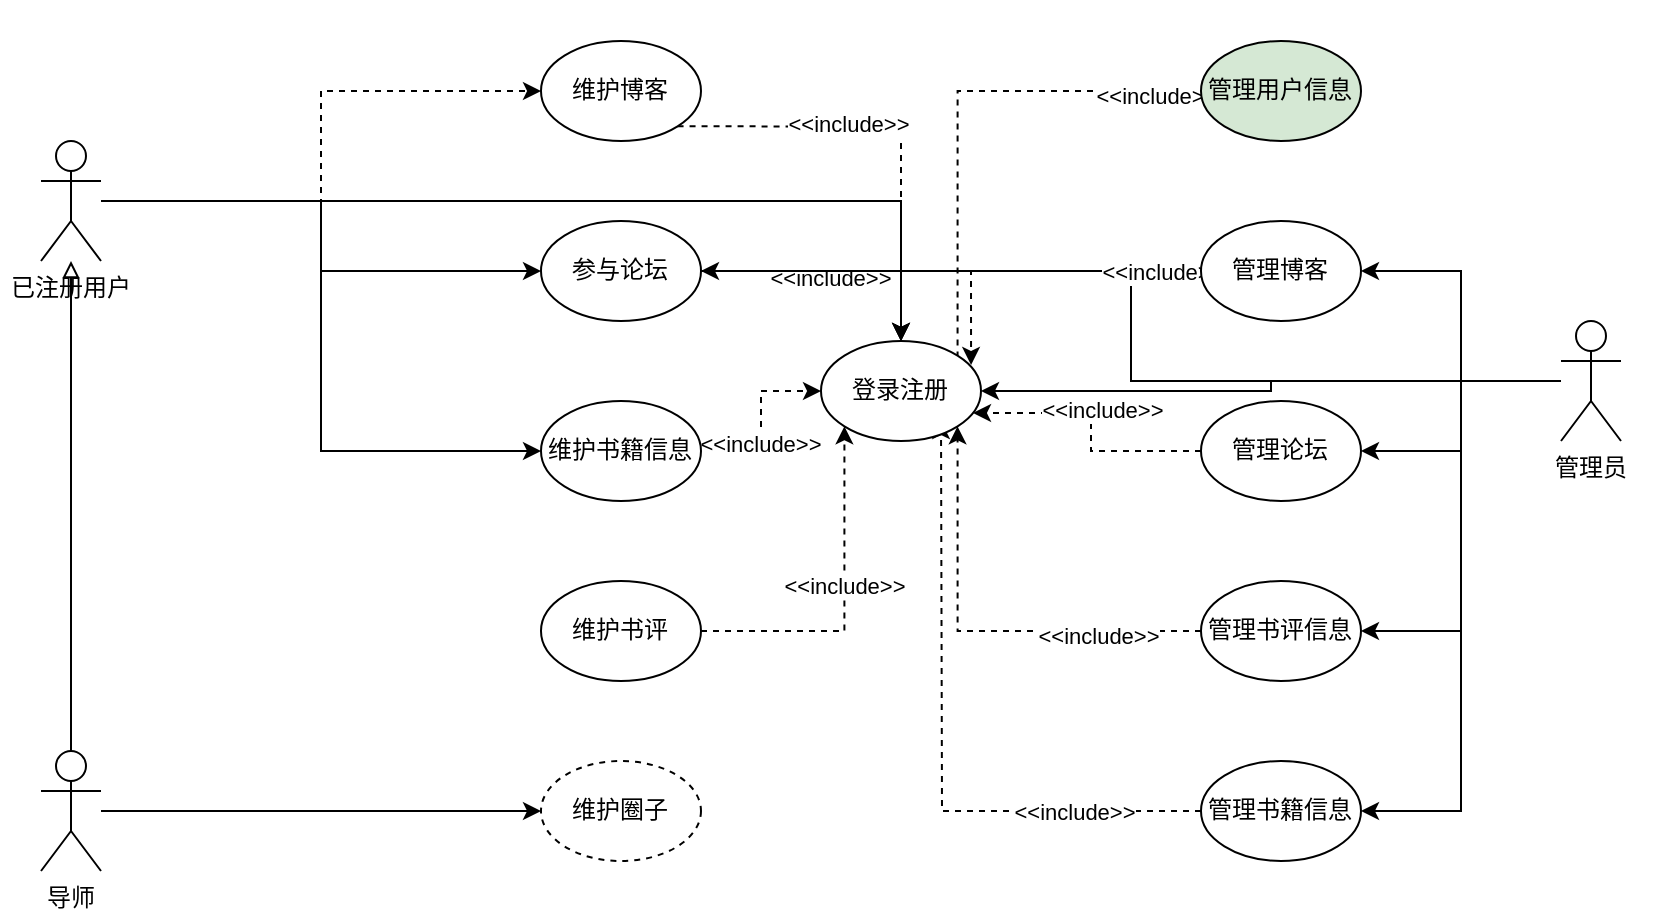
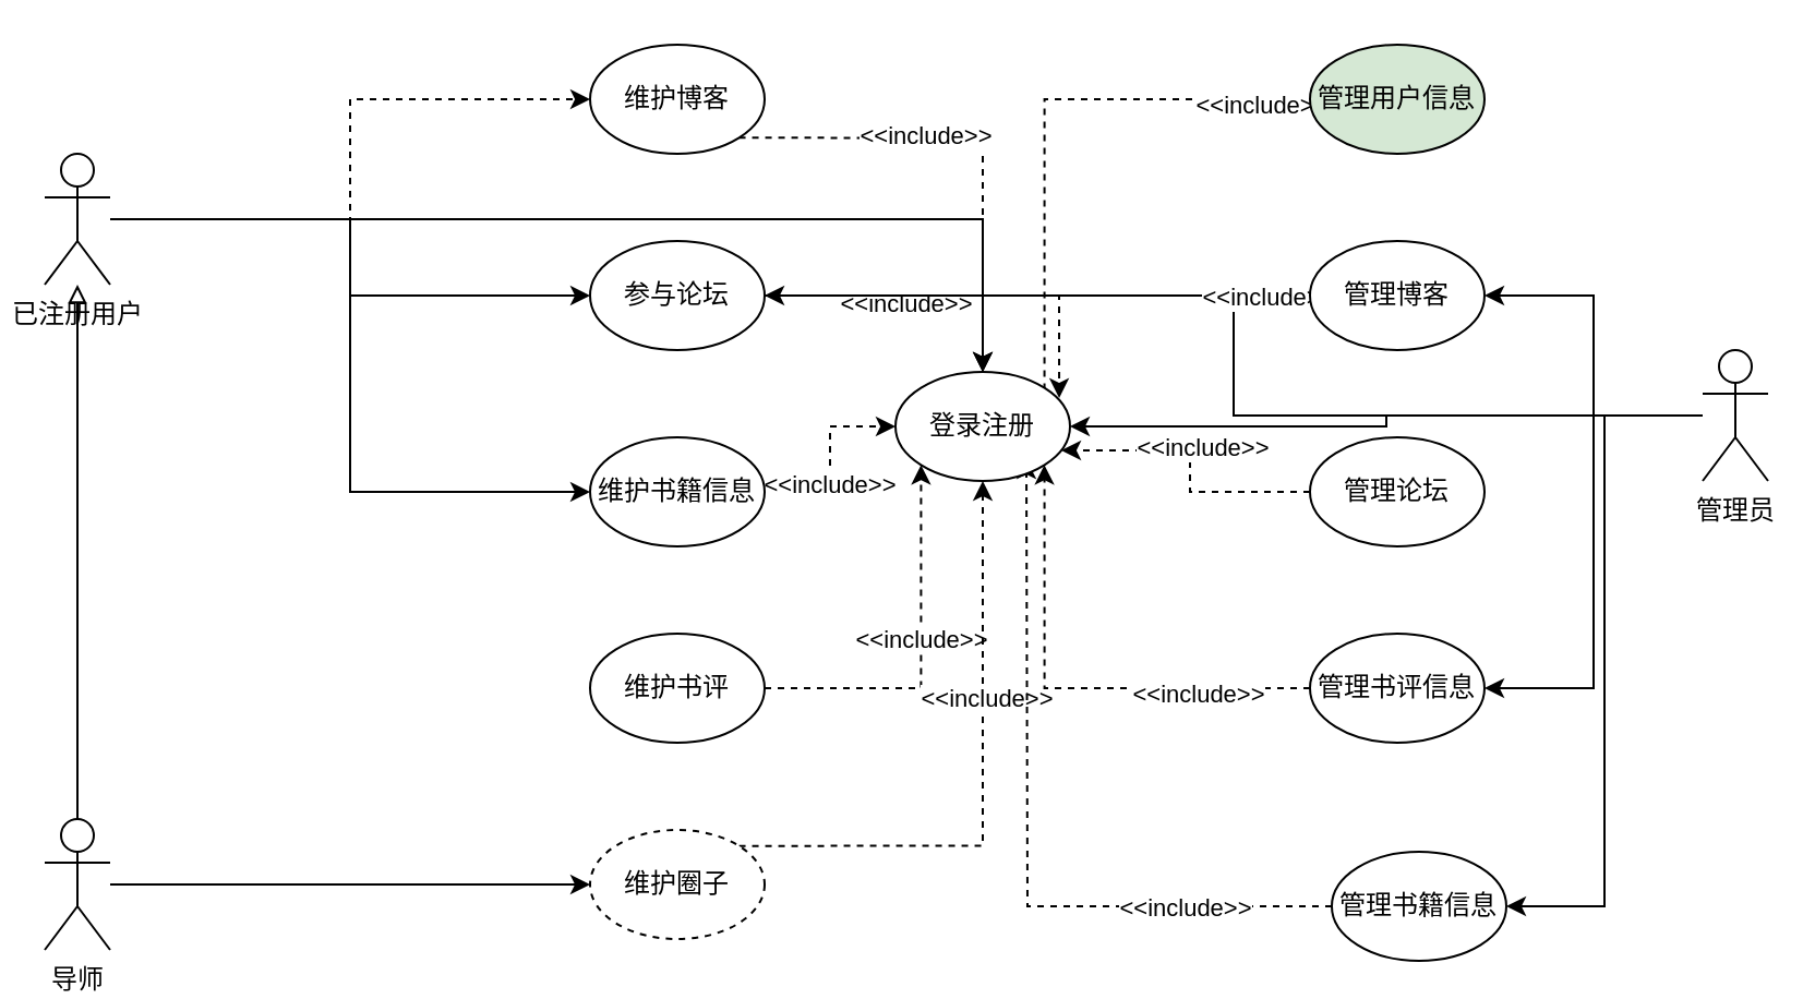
  <mxCell id="0" />
  <mxCell id="1" parent="0" />
  <mxCell id="2" style="edgeStyle=orthogonalEdgeStyle;rounded=0;orthogonalLoop=1;jettySize=auto;html=1;exitX=1;exitY=1;exitDx=0;exitDy=0;dashed=1;startArrow=none;startFill=0;endArrow=classic;endFill=1;" parent="1" source="4" target="47" edge="1"><mxGeometry relative="1" as="geometry" /></mxCell>
  <mxCell id="3" value="&amp;lt;&amp;lt;include&amp;gt;&amp;gt;" style="edgeLabel;html=1;align=center;verticalAlign=middle;resizable=0;points=[];" parent="2" vertex="1" connectable="0"><mxGeometry x="-0.226" y="1" relative="1" as="geometry"><mxPoint as="offset" /></mxGeometry></mxCell>
  <mxCell id="4" value="维护博客" style="ellipse;whiteSpace=wrap;html=1;" parent="1" vertex="1"><mxGeometry x="270" y="20" width="80" height="50" as="geometry" /></mxCell>
  <mxCell id="5" value="" style="edgeStyle=orthogonalEdgeStyle;rounded=0;orthogonalLoop=1;jettySize=auto;html=1;endArrow=none;endFill=0;startArrow=block;startFill=0;" parent="1" source="10" target="12" edge="1"><mxGeometry relative="1" as="geometry" /></mxCell>
  <mxCell id="6" style="edgeStyle=orthogonalEdgeStyle;rounded=0;orthogonalLoop=1;jettySize=auto;html=1;dashed=1;" parent="1" source="10" target="4" edge="1"><mxGeometry relative="1" as="geometry" /></mxCell>
  <mxCell id="7" style="edgeStyle=orthogonalEdgeStyle;rounded=0;orthogonalLoop=1;jettySize=auto;html=1;entryX=0;entryY=0.5;entryDx=0;entryDy=0;" parent="1" source="10" target="15" edge="1"><mxGeometry relative="1" as="geometry" /></mxCell>
  <mxCell id="8" style="edgeStyle=orthogonalEdgeStyle;rounded=0;orthogonalLoop=1;jettySize=auto;html=1;entryX=0;entryY=0.5;entryDx=0;entryDy=0;" parent="1" source="10" target="18" edge="1"><mxGeometry relative="1" as="geometry" /></mxCell>
  <mxCell id="9" style="edgeStyle=orthogonalEdgeStyle;rounded=0;orthogonalLoop=1;jettySize=auto;html=1;startArrow=none;startFill=0;endArrow=classic;endFill=1;" parent="1" source="10" target="47" edge="1"><mxGeometry relative="1" as="geometry" /></mxCell>
  <mxCell id="10" value="已注册用户" style="shape=umlActor;verticalLabelPosition=bottom;verticalAlign=top;html=1;" parent="1" vertex="1"><mxGeometry x="20" y="70" width="30" height="60" as="geometry" /></mxCell>
  <mxCell id="11" style="edgeStyle=orthogonalEdgeStyle;rounded=0;orthogonalLoop=1;jettySize=auto;html=1;" parent="1" source="12" target="24" edge="1"><mxGeometry relative="1" as="geometry" /></mxCell>
  <mxCell id="12" value="导师" style="shape=umlActor;verticalLabelPosition=bottom;verticalAlign=top;html=1;" parent="1" vertex="1"><mxGeometry x="20" y="375" width="30" height="60" as="geometry" /></mxCell>
  <mxCell id="13" style="edgeStyle=orthogonalEdgeStyle;rounded=0;orthogonalLoop=1;jettySize=auto;html=1;dashed=1;startArrow=none;startFill=0;endArrow=classic;endFill=1;" parent="1" source="15" target="47" edge="1"><mxGeometry relative="1" as="geometry" /></mxCell>
  <mxCell id="14" value="&amp;lt;&amp;lt;include&amp;gt;&amp;gt;" style="edgeLabel;html=1;align=center;verticalAlign=middle;resizable=0;points=[];" parent="13" vertex="1" connectable="0"><mxGeometry x="-0.052" y="-3" relative="1" as="geometry"><mxPoint as="offset" /></mxGeometry></mxCell>
  <mxCell id="15" value="参与论坛" style="ellipse;whiteSpace=wrap;html=1;" parent="1" vertex="1"><mxGeometry x="270" y="110" width="80" height="50" as="geometry" /></mxCell>
  <mxCell id="16" style="edgeStyle=orthogonalEdgeStyle;rounded=0;orthogonalLoop=1;jettySize=auto;html=1;dashed=1;startArrow=none;startFill=0;endArrow=classic;endFill=1;" parent="1" source="18" target="47" edge="1"><mxGeometry relative="1" as="geometry" /></mxCell>
  <mxCell id="17" value="&amp;lt;&amp;lt;include&amp;gt;&amp;gt;" style="edgeLabel;html=1;align=center;verticalAlign=middle;resizable=0;points=[];" parent="16" vertex="1" connectable="0"><mxGeometry x="-0.356" y="4" relative="1" as="geometry"><mxPoint as="offset" /></mxGeometry></mxCell>
  <mxCell id="18" value="维护书籍信息" style="ellipse;whiteSpace=wrap;html=1;" parent="1" vertex="1"><mxGeometry x="270" y="200" width="80" height="50" as="geometry" /></mxCell>
  <mxCell id="19" style="edgeStyle=orthogonalEdgeStyle;rounded=0;orthogonalLoop=1;jettySize=auto;html=1;entryX=0;entryY=1;entryDx=0;entryDy=0;dashed=1;startArrow=none;startFill=0;endArrow=classic;endFill=1;" parent="1" source="21" target="47" edge="1"><mxGeometry relative="1" as="geometry" /></mxCell>
  <mxCell id="20" value="&amp;lt;&amp;lt;include&amp;gt;&amp;gt;" style="edgeLabel;html=1;align=center;verticalAlign=middle;resizable=0;points=[];" parent="19" vertex="1" connectable="0"><mxGeometry x="-0.176" y="22" relative="1" as="geometry"><mxPoint x="22" y="-22" as="offset" /></mxGeometry></mxCell>
  <mxCell id="21" value="维护书评" style="ellipse;whiteSpace=wrap;html=1;" parent="1" vertex="1"><mxGeometry x="270" y="290" width="80" height="50" as="geometry" /></mxCell>
+ <mxCell id="22" style="edgeStyle=orthogonalEdgeStyle;rounded=0;orthogonalLoop=1;jettySize=auto;html=1;startArrow=none;startFill=0;endArrow=classic;endFill=1;exitX=1;exitY=0;exitDx=0;exitDy=0;dashed=1;" parent="1" source="24" target="47" edge="1"><mxGeometry relative="1" as="geometry" /></mxCell>
+ <mxCell id="23" value="&amp;lt;&amp;lt;include&amp;gt;&amp;gt;" style="edgeLabel;html=1;align=center;verticalAlign=middle;resizable=0;points=[];" parent="22" vertex="1" connectable="0"><mxGeometry x="0.29" y="-1" relative="1" as="geometry"><mxPoint as="offset" /></mxGeometry></mxCell>
  <mxCell id="24" value="维护圈子" style="ellipse;whiteSpace=wrap;html=1;dashed=1;" parent="1" vertex="1"><mxGeometry x="270" y="380" width="80" height="50" as="geometry" /></mxCell>
  <mxCell id="25" style="edgeStyle=orthogonalEdgeStyle;rounded=0;orthogonalLoop=1;jettySize=auto;html=1;startArrow=none;startFill=0;endArrow=classic;endFill=1;" parent="1" source="31" target="15" edge="1"><mxGeometry relative="1" as="geometry" /></mxCell>
  <mxCell id="26" style="edgeStyle=orthogonalEdgeStyle;rounded=0;orthogonalLoop=1;jettySize=auto;html=1;entryX=1;entryY=0.5;entryDx=0;entryDy=0;startArrow=none;startFill=0;endArrow=classic;endFill=1;" parent="1" source="31" target="40" edge="1"><mxGeometry relative="1" as="geometry" /></mxCell>
- <mxCell id="27" style="edgeStyle=orthogonalEdgeStyle;rounded=0;orthogonalLoop=1;jettySize=auto;html=1;entryX=1;entryY=0.5;entryDx=0;entryDy=0;startArrow=none;startFill=0;endArrow=classic;endFill=1;" parent="1" source="31" target="37" edge="1"><mxGeometry relative="1" as="geometry" /></mxCell>
  <mxCell id="28" style="edgeStyle=orthogonalEdgeStyle;rounded=0;orthogonalLoop=1;jettySize=auto;html=1;entryX=1;entryY=0.5;entryDx=0;entryDy=0;startArrow=none;startFill=0;endArrow=classic;endFill=1;" parent="1" source="31" target="34" edge="1"><mxGeometry relative="1" as="geometry" /></mxCell>
  <mxCell id="29" style="edgeStyle=orthogonalEdgeStyle;rounded=0;orthogonalLoop=1;jettySize=auto;html=1;entryX=1;entryY=0.5;entryDx=0;entryDy=0;startArrow=none;startFill=0;endArrow=classic;endFill=1;" parent="1" source="31" target="46" edge="1"><mxGeometry relative="1" as="geometry" /></mxCell>
  <mxCell id="30" style="edgeStyle=orthogonalEdgeStyle;rounded=0;orthogonalLoop=1;jettySize=auto;html=1;startArrow=none;startFill=0;endArrow=classic;endFill=1;" parent="1" source="31" target="47" edge="1"><mxGeometry relative="1" as="geometry" /></mxCell>
  <mxCell id="31" value="管理员" style="shape=umlActor;verticalLabelPosition=bottom;verticalAlign=top;html=1;" parent="1" vertex="1"><mxGeometry x="780" y="160" width="30" height="60" as="geometry" /></mxCell>
  <mxCell id="32" style="edgeStyle=orthogonalEdgeStyle;rounded=0;orthogonalLoop=1;jettySize=auto;html=1;entryX=1;entryY=1;entryDx=0;entryDy=0;dashed=1;startArrow=none;startFill=0;endArrow=classic;endFill=1;" parent="1" source="34" target="47" edge="1"><mxGeometry relative="1" as="geometry" /></mxCell>
  <mxCell id="33" value="&amp;lt;&amp;lt;include&amp;gt;&amp;gt;" style="edgeLabel;html=1;align=center;verticalAlign=middle;resizable=0;points=[];" parent="32" vertex="1" connectable="0"><mxGeometry x="-0.535" y="2" relative="1" as="geometry"><mxPoint as="offset" /></mxGeometry></mxCell>
  <mxCell id="34" value="管理书评信息" style="ellipse;whiteSpace=wrap;html=1;" parent="1" vertex="1"><mxGeometry x="600" y="290" width="80" height="50" as="geometry" /></mxCell>
  <mxCell id="35" style="edgeStyle=orthogonalEdgeStyle;rounded=0;orthogonalLoop=1;jettySize=auto;html=1;entryX=0.95;entryY=0.72;entryDx=0;entryDy=0;entryPerimeter=0;dashed=1;startArrow=none;startFill=0;endArrow=classic;endFill=1;" parent="1" source="37" target="47" edge="1"><mxGeometry relative="1" as="geometry" /></mxCell>
  <mxCell id="36" value="&amp;lt;&amp;lt;include&amp;gt;&amp;gt;" style="edgeLabel;html=1;align=center;verticalAlign=middle;resizable=0;points=[];" parent="35" vertex="1" connectable="0"><mxGeometry x="0.368" y="-2" relative="1" as="geometry"><mxPoint x="22" as="offset" /></mxGeometry></mxCell>
  <mxCell id="37" value="管理论坛" style="ellipse;whiteSpace=wrap;html=1;" parent="1" vertex="1"><mxGeometry x="600" y="200" width="80" height="50" as="geometry" /></mxCell>
  <mxCell id="38" style="edgeStyle=orthogonalEdgeStyle;rounded=0;orthogonalLoop=1;jettySize=auto;html=1;entryX=0.938;entryY=0.24;entryDx=0;entryDy=0;entryPerimeter=0;dashed=1;startArrow=none;startFill=0;endArrow=classic;endFill=1;" parent="1" source="40" target="47" edge="1"><mxGeometry relative="1" as="geometry" /></mxCell>
  <mxCell id="39" value="&amp;lt;&amp;lt;include&amp;gt;&amp;gt;" style="edgeLabel;html=1;align=center;verticalAlign=middle;resizable=0;points=[];" parent="38" vertex="1" connectable="0"><mxGeometry x="-0.747" relative="1" as="geometry"><mxPoint as="offset" /></mxGeometry></mxCell>
  <mxCell id="40" value="管理博客" style="ellipse;whiteSpace=wrap;html=1;" parent="1" vertex="1"><mxGeometry x="600" y="110" width="80" height="50" as="geometry" /></mxCell>
  <mxCell id="41" style="edgeStyle=orthogonalEdgeStyle;rounded=0;orthogonalLoop=1;jettySize=auto;html=1;entryX=1;entryY=0;entryDx=0;entryDy=0;dashed=1;startArrow=none;startFill=0;endArrow=none;endFill=1;" parent="1" source="43" target="47" edge="1"><mxGeometry relative="1" as="geometry" /></mxCell>
  <mxCell id="42" value="&amp;lt;&amp;lt;include&amp;gt;&amp;gt;" style="edgeLabel;html=1;align=center;verticalAlign=middle;resizable=0;points=[];" parent="41" vertex="1" connectable="0"><mxGeometry x="-0.821" y="2" relative="1" as="geometry"><mxPoint as="offset" /></mxGeometry></mxCell>
  <mxCell id="43" value="管理用户信息" style="ellipse;whiteSpace=wrap;html=1;fillColor=#d5e8d4;" parent="1" vertex="1"><mxGeometry x="600" y="20" width="80" height="50" as="geometry" /></mxCell>
  <mxCell id="44" style="edgeStyle=orthogonalEdgeStyle;rounded=0;orthogonalLoop=1;jettySize=auto;html=1;dashed=1;startArrow=none;startFill=0;endArrow=classic;endFill=1;" parent="1" source="46" edge="1"><mxGeometry relative="1" as="geometry"><mxPoint x="470" y="210" as="targetPoint" /></mxGeometry></mxCell>
  <mxCell id="45" value="&amp;lt;&amp;lt;include&amp;gt;&amp;gt;" style="edgeLabel;html=1;align=center;verticalAlign=middle;resizable=0;points=[];" parent="44" vertex="1" connectable="0"><mxGeometry x="-0.608" relative="1" as="geometry"><mxPoint as="offset" /></mxGeometry></mxCell>
- <mxCell id="46" value="管理书籍信息" style="ellipse;whiteSpace=wrap;html=1;" parent="1" vertex="1"><mxGeometry x="600" y="380" width="80" height="50" as="geometry" /></mxCell>
+ <mxCell id="46" value="管理书籍信息" style="ellipse;whiteSpace=wrap;html=1;" parent="1" vertex="1"><mxGeometry x="610" y="390" width="80" height="50" as="geometry" /></mxCell>
  <mxCell id="47" value="登录注册" style="ellipse;whiteSpace=wrap;html=1;" parent="1" vertex="1"><mxGeometry x="410" y="170" width="80" height="50" as="geometry" /></mxCell>
